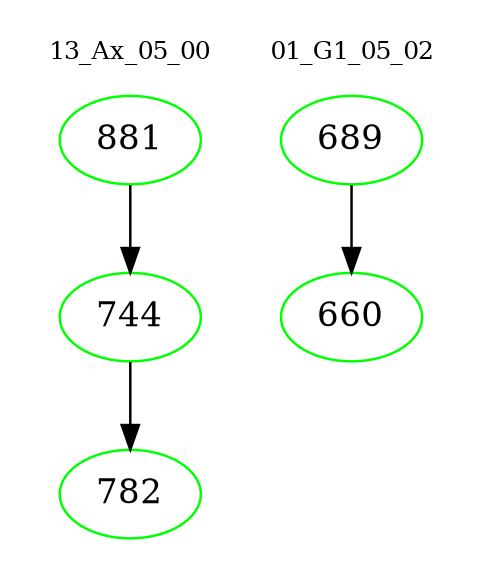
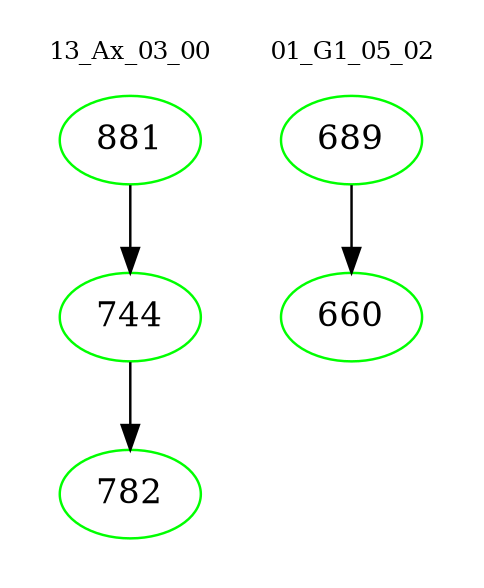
  digraph {
    node [color=green]
    edge [color=black]
    n1 [label=881]
    n2 [label=744]
    n3 [label=782]
    n4 [label=689]
    n5 [label=660]
    subgraph cluster_1 {
      color=white
      fontsize=10
-     label="13_Ax_05_00"
+     label="13_Ax_03_00"
      n1
      n2
      n3
    }
    subgraph cluster_2 {
      color=white
      fontsize=10
      label="01_G1_05_02"
      n4
      n5
    }
    n1 -> n2
    n2 -> n3
    n4 -> n5
  }
